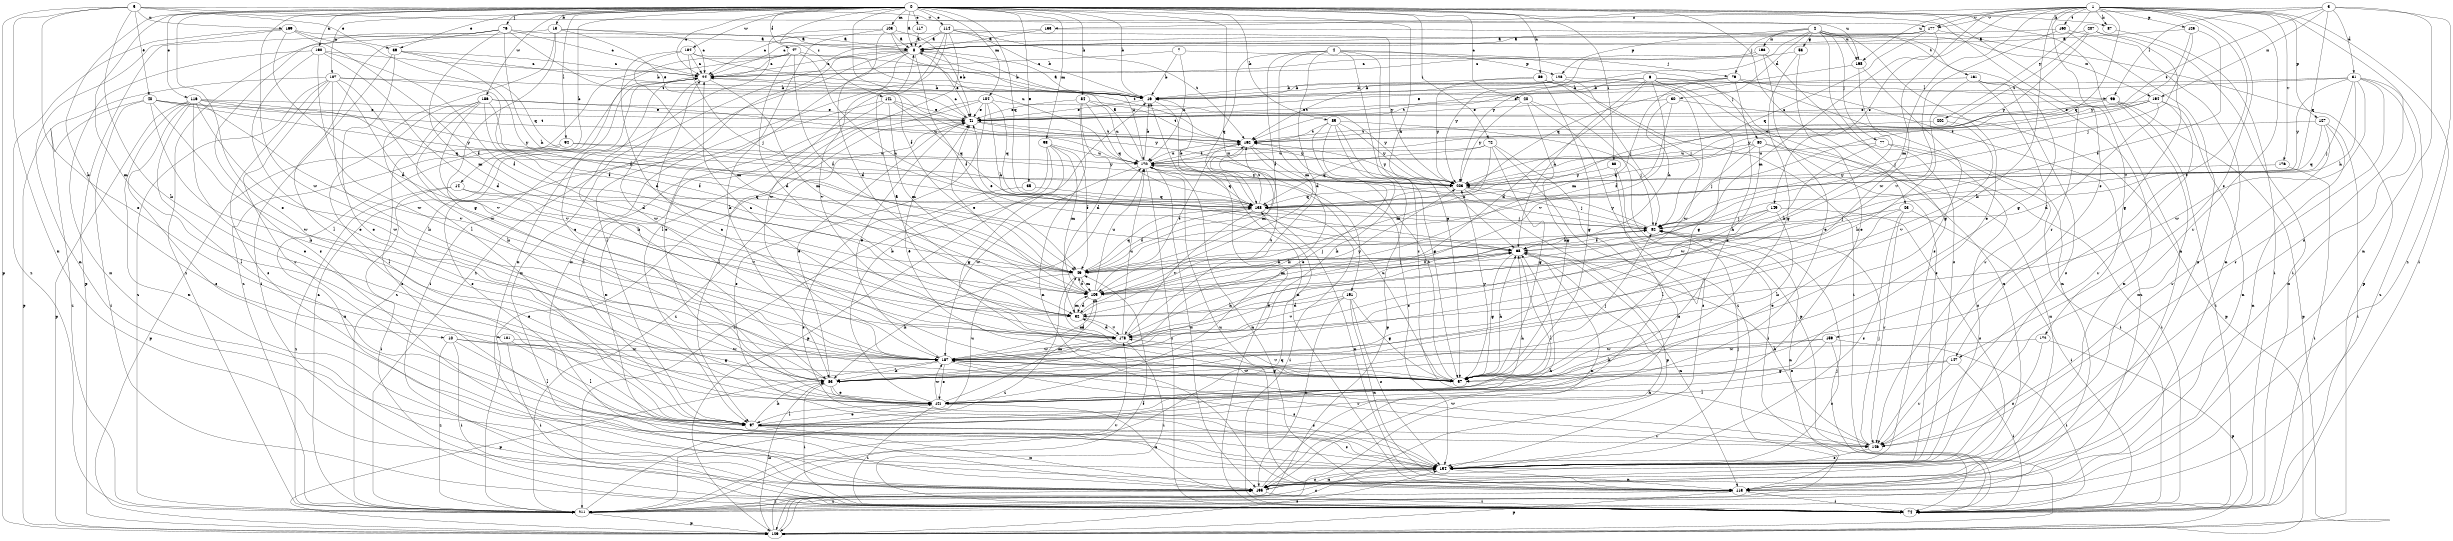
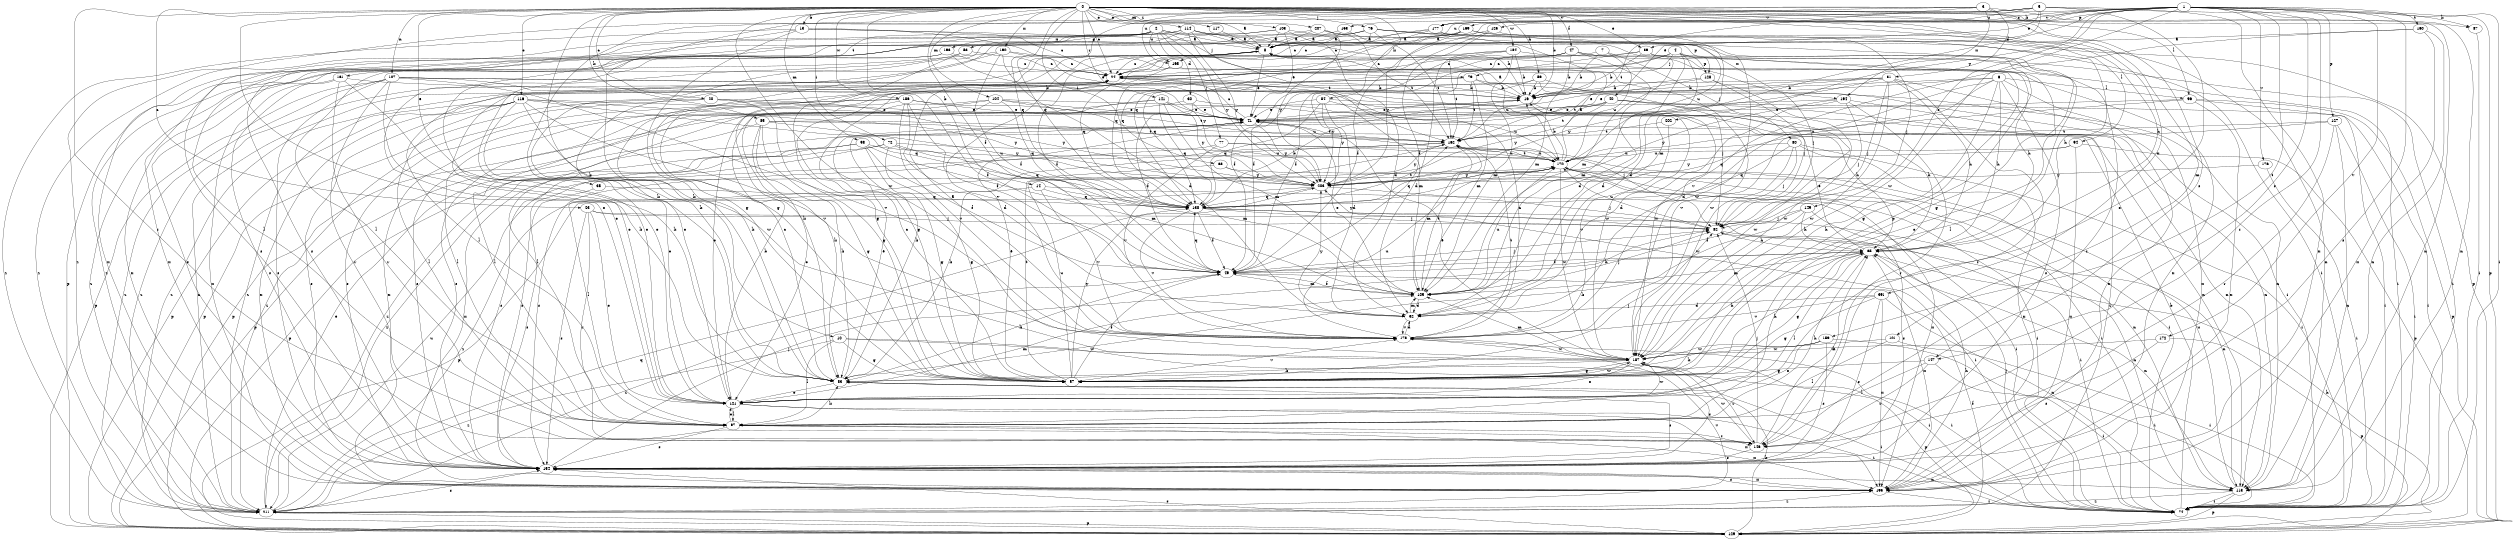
  strict digraph {
    0
    8
    10
    13
    14
    16
    20
    23
    24
    35
    39
    47
    49
    59
    65
    68
    72
    76
    84
    85
    87
    94
    98
    101
    103
    104
    107
    113
    114
    116
    117
    121
    138
    141
    146
    147
    184
    186
    187
    190
-   191
+   191 [label=391]
    207
    195
    41
    178
    170
    97
    74
    211
    57
    203
    129
    154
    82
    n55 [label=83]
    105
    32
    162
    1
    125
    127
    149
    153
    159
    160
    168
    172
    176
    177
    202
    2
    30
    53
    77
    79
    128
    161
    193
    194
    3
    31
    96
    4
    5
    40
    169
    6
    7
    80
    0 -> 8 [label=a]
    0 -> 10 [label=b]
    0 -> 13 [label=b]
    0 -> 14 [label=b]
    0 -> 16 [label=b]
    0 -> 20 [label=c]
    0 -> 23 [label=c]
    0 -> 24 [label=c]
    0 -> 35 [label=e]
    0 -> 39 [label=e]
    0 -> 47 [label=f]
    0 -> 49 [label=f]
    0 -> 59 [label=h]
    0 -> 65 [label=h]
    0 -> 68 [label=i]
    0 -> 72 [label=i]
    0 -> 76 [label=j]
    0 -> 84 [label=k]
    0 -> 85 [label=k]
    0 -> 87 [label=k]
    0 -> 94 [label=l]
    0 -> 98 [label=m]
    0 -> 101 [label=m]
    0 -> 103 [label=m]
    0 -> 104 [label=m]
    0 -> 107 [label=n]
    0 -> 113 [label=n]
    0 -> 114 [label=o]
    0 -> 116 [label=o]
    0 -> 117 [label=o]
    0 -> 121 [label=o]
    0 -> 138 [label=q]
    0 -> 141 [label=r]
    0 -> 146 [label=r]
    0 -> 147 [label=s]
    0 -> 184 [label=w]
    0 -> 186 [label=w]
    0 -> 187 [label=w]
    0 -> 190 [label=x]
    0 -> 191 [label=x]
+   0 -> 207 [label=z]
    8 -> 24 [label=c]
    8 -> 49 [label=f]
    8 -> 121 [label=o]
    8 -> 195 [label=x]
    8 -> 41 [label=e]
    8 -> 178 [label=v]
    8 -> 170 [label=u]
    8 -> 97 [label=l]
    10 -> 187 [label=w]
    10 -> 97 [label=l]
    10 -> 74 [label=i]
    10 -> 211 [label=z]
    10 -> 57 [label=g]
    13 -> 8 [label=a]
    13 -> 24 [label=c]
    13 -> 41 [label=e]
    13 -> 97 [label=l]
    13 -> 211 [label=z]
    13 -> 57 [label=g]
    14 -> 138 [label=q]
    14 -> 178 [label=v]
    14 -> 74 [label=i]
    14 -> 211 [label=z]
    16 -> 8 [label=a]
    16 -> 113 [label=n]
    16 -> 41 [label=e]
    20 -> 41 [label=e]
    20 -> 211 [label=z]
    20 -> 57 [label=g]
    20 -> 203 [label=y]
    20 -> 129 [label=p]
    23 -> 121 [label=o]
    23 -> 146 [label=r]
    23 -> 74 [label=i]
    23 -> 154 [label=s]
    23 -> 82 [label=j]
    24 -> 16 [label=b]
    24 -> 187 [label=w]
    24 -> 211 [label=z]
    24 -> n55 [label=k]
    24 -> 105 [label=m]
    35 -> 138 [label=q]
    35 -> 154 [label=s]
    39 -> 16 [label=b]
    39 -> 24 [label=c]
    39 -> 49 [label=f]
    39 -> 121 [label=o]
    39 -> 74 [label=i]
    47 -> 16 [label=b]
    47 -> 24 [label=c]
    47 -> 49 [label=f]
    47 -> 65 [label=h]
    47 -> 74 [label=i]
    47 -> 211 [label=z]
    47 -> 32 [label=d]
    49 -> 65 [label=h]
    49 -> 138 [label=q]
    49 -> 211 [label=z]
    49 -> 82 [label=j]
    49 -> n55 [label=k]
    49 -> 105 [label=m]
    59 -> 16 [label=b]
    59 -> 74 [label=i]
    59 -> 57 [label=g]
    59 -> 203 [label=y]
    59 -> 82 [label=j]
    65 -> 49 [label=f]
    65 -> 113 [label=n]
    65 -> 195 [label=x]
    65 -> 41 [label=e]
    65 -> 97 [label=l]
    65 -> 57 [label=g]
    65 -> 105 [label=m]
    68 -> 97 [label=l]
    68 -> 74 [label=i]
    68 -> 203 [label=y]
    72 -> 138 [label=q]
    72 -> 195 [label=x]
    72 -> 170 [label=u]
    72 -> 57 [label=g]
    72 -> 154 [label=s]
    72 -> 105 [label=m]
    76 -> 8 [label=a]
    76 -> 24 [label=c]
    76 -> 65 [label=h]
    76 -> 97 [label=l]
    76 -> 129 [label=p]
    76 -> 154 [label=s]
    76 -> 105 [label=m]
    76 -> 162 [label=t]
    84 -> 113 [label=n]
    84 -> 138 [label=q]
    84 -> 41 [label=e]
    84 -> 170 [label=u]
    84 -> 203 [label=y]
    84 -> 32 [label=d]
    85 -> 121 [label=o]
    85 -> 57 [label=g]
    85 -> 203 [label=y]
    85 -> 129 [label=p]
    85 -> 82 [label=j]
    85 -> n55 [label=k]
    85 -> 162 [label=t]
    87 -> 74 [label=i]
    94 -> 195 [label=x]
    94 -> 170 [label=u]
    94 -> 203 [label=y]
    94 -> 129 [label=p]
    98 -> 49 [label=f]
    98 -> 170 [label=u]
    98 -> 211 [label=z]
    98 -> 57 [label=g]
    98 -> 129 [label=p]
    98 -> 105 [label=m]
    101 -> 187 [label=w]
    101 -> 97 [label=l]
    101 -> 74 [label=i]
    103 -> 8 [label=a]
    103 -> 195 [label=x]
    103 -> 41 [label=e]
    103 -> 170 [label=u]
    103 -> n55 [label=k]
    103 -> 32 [label=d]
    104 -> 65 [label=h]
    104 -> 138 [label=q]
    104 -> 195 [label=x]
    104 -> 41 [label=e]
    104 -> 97 [label=l]
    104 -> 154 [label=s]
    104 -> 162 [label=t]
    107 -> 16 [label=b]
    107 -> 49 [label=f]
    107 -> 146 [label=r]
    107 -> 187 [label=w]
    107 -> 178 [label=v]
    107 -> 211 [label=z]
    107 -> 129 [label=p]
    107 -> 154 [label=s]
    107 -> n55 [label=k]
    113 -> 170 [label=u]
    113 -> 74 [label=i]
    113 -> 211 [label=z]
    113 -> 129 [label=p]
    114 -> 8 [label=a]
    114 -> 16 [label=b]
    114 -> 187 [label=w]
    114 -> 195 [label=x]
    114 -> 97 [label=l]
    114 -> 211 [label=z]
    114 -> 203 [label=y]
    114 -> 162 [label=t]
    116 -> 121 [label=o]
    116 -> 138 [label=q]
    116 -> 187 [label=w]
    116 -> 195 [label=x]
    116 -> 41 [label=e]
    116 -> 178 [label=v]
    116 -> 97 [label=l]
    116 -> 203 [label=y]
    116 -> 129 [label=p]
    116 -> 154 [label=s]
    117 -> 8 [label=a]
    121 -> 16 [label=b]
    121 -> 187 [label=w]
    121 -> 195 [label=x]
    121 -> 97 [label=l]
    121 -> 74 [label=i]
    121 -> 105 [label=m]
    138 -> 16 [label=b]
    138 -> 49 [label=f]
    138 -> 113 [label=n]
    138 -> 178 [label=v]
    138 -> 74 [label=i]
    138 -> 82 [label=j]
    138 -> 162 [label=t]
    141 -> 138 [label=q]
    141 -> 41 [label=e]
    141 -> 97 [label=l]
    141 -> 203 [label=y]
    141 -> 154 [label=s]
    141 -> 105 [label=m]
    146 -> 65 [label=h]
    146 -> 187 [label=w]
    146 -> 154 [label=s]
    146 -> 82 [label=j]
    147 -> 146 [label=r]
    147 -> 97 [label=l]
    147 -> 74 [label=i]
    147 -> 57 [label=g]
    184 -> 16 [label=b]
    184 -> 24 [label=c]
    184 -> 82 [label=j]
    184 -> 105 [label=m]
    184 -> 32 [label=d]
    184 -> 162 [label=t]
    186 -> 49 [label=f]
    186 -> 41 [label=e]
    186 -> 178 [label=v]
    186 -> 170 [label=u]
    186 -> 97 [label=l]
    186 -> 154 [label=s]
    186 -> n55 [label=k]
    186 -> 32 [label=d]
    187 -> 65 [label=h]
    187 -> 121 [label=o]
    187 -> 146 [label=r]
    187 -> 41 [label=e]
    187 -> 57 [label=g]
    187 -> 129 [label=p]
    187 -> 154 [label=s]
    187 -> n55 [label=k]
    187 -> 105 [label=m]
    190 -> 24 [label=c]
    190 -> 49 [label=f]
    190 -> 121 [label=o]
    190 -> 187 [label=w]
    190 -> 195 [label=x]
    190 -> 32 [label=d]
    191 -> 113 [label=n]
    191 -> 195 [label=x]
    191 -> 178 [label=v]
    191 -> 57 [label=g]
    191 -> 154 [label=s]
    191 -> 32 [label=d]
    207 -> 8 [label=a]
    207 -> 74 [label=i]
    207 -> 57 [label=g]
    207 -> 203 [label=y]
    207 -> 162 [label=t]
    195 -> 65 [label=h]
    195 -> 74 [label=i]
    195 -> 211 [label=z]
    195 -> 154 [label=s]
    41 -> 24 [label=c]
    41 -> 211 [label=z]
    41 -> 203 [label=y]
    41 -> 162 [label=t]
    178 -> 8 [label=a]
    178 -> 24 [label=c]
    178 -> 187 [label=w]
    178 -> 170 [label=u]
    178 -> 74 [label=i]
    178 -> 32 [label=d]
    178 -> 162 [label=t]
    170 -> 8 [label=a]
    170 -> 16 [label=b]
    170 -> 113 [label=n]
    170 -> 138 [label=q]
    170 -> 187 [label=w]
    170 -> 195 [label=x]
    170 -> 74 [label=i]
    170 -> 203 [label=y]
    170 -> 162 [label=t]
    97 -> 65 [label=h]
    97 -> 121 [label=o]
    97 -> 146 [label=r]
    97 -> 195 [label=x]
    97 -> 154 [label=s]
    97 -> n55 [label=k]
    74 -> 16 [label=b]
    74 -> 82 [label=j]
    211 -> 24 [label=c]
    211 -> 138 [label=q]
    211 -> 41 [label=e]
    211 -> 178 [label=v]
    211 -> 170 [label=u]
    211 -> 129 [label=p]
    211 -> 154 [label=s]
    57 -> 24 [label=c]
    57 -> 49 [label=f]
    57 -> 65 [label=h]
    57 -> 187 [label=w]
    57 -> 41 [label=e]
    57 -> 178 [label=v]
    57 -> 170 [label=u]
    57 -> 203 [label=y]
    57 -> 82 [label=j]
    57 -> 162 [label=t]
    203 -> 138 [label=q]
    203 -> 129 [label=p]
    203 -> 82 [label=j]
    129 -> 49 [label=f]
    129 -> 65 [label=h]
    129 -> 154 [label=s]
    129 -> n55 [label=k]
    154 -> 113 [label=n]
    154 -> 195 [label=x]
    154 -> 82 [label=j]
    82 -> 65 [label=h]
    82 -> 113 [label=n]
    82 -> 170 [label=u]
    82 -> 203 [label=y]
    n55 -> 24 [label=c]
    n55 -> 121 [label=o]
    n55 -> 41 [label=e]
    n55 -> 74 [label=i]
    n55 -> 154 [label=s]
    105 -> 49 [label=f]
    105 -> 41 [label=e]
    105 -> 170 [label=u]
    105 -> 82 [label=j]
    105 -> 32 [label=d]
    105 -> 162 [label=t]
    32 -> 178 [label=v]
    32 -> 203 [label=y]
    32 -> 105 [label=m]
    162 -> 170 [label=u]
    162 -> 203 [label=y]
    162 -> 154 [label=s]
    162 -> n55 [label=k]
    162 -> 105 [label=m]
    1 -> 87 [label=k]
    1 -> 138 [label=q]
    1 -> 146 [label=r]
    1 -> 147 [label=s]
    1 -> 187 [label=w]
    1 -> 74 [label=i]
    1 -> 154 [label=s]
    1 -> n55 [label=k]
    1 -> 105 [label=m]
    1 -> 125 [label=p]
    1 -> 127 [label=p]
    1 -> 149 [label=s]
    1 -> 153 [label=s]
    1 -> 159 [label=t]
    1 -> 160 [label=t]
    1 -> 168 [label=u]
    1 -> 172 [label=v]
    1 -> 176 [label=v]
    1 -> 177 [label=v]
    1 -> 202 [label=y]
    125 -> 8 [label=a]
    125 -> 49 [label=f]
    125 -> 203 [label=y]
    125 -> 82 [label=j]
    127 -> 113 [label=n]
    127 -> 138 [label=q]
    127 -> 146 [label=r]
    127 -> 74 [label=i]
    127 -> 162 [label=t]
    149 -> 49 [label=f]
    149 -> 65 [label=h]
    149 -> 154 [label=s]
    149 -> 82 [label=j]
    149 -> n55 [label=k]
    153 -> 8 [label=a]
    153 -> 24 [label=c]
    153 -> 57 [label=g]
    159 -> 121 [label=o]
    159 -> 187 [label=w]
    159 -> 74 [label=i]
    159 -> 154 [label=s]
    159 -> n55 [label=k]
    160 -> 8 [label=a]
    160 -> 113 [label=n]
    160 -> 195 [label=x]
    160 -> 178 [label=v]
    168 -> 138 [label=q]
    168 -> 57 [label=g]
    168 -> n55 [label=k]
    172 -> 187 [label=w]
    172 -> 129 [label=p]
    172 -> 154 [label=s]
    176 -> 74 [label=i]
    176 -> 203 [label=y]
    177 -> 8 [label=a]
    177 -> 24 [label=c]
    177 -> 138 [label=q]
    177 -> 129 [label=p]
    177 -> 105 [label=m]
    202 -> 178 [label=v]
    202 -> 162 [label=t]
    2 -> 121 [label=o]
    2 -> 203 [label=y]
    2 -> 154 [label=s]
    2 -> 168 [label=u]
    2 -> 30 [label=d]
    2 -> 53 [label=g]
    2 -> 77 [label=j]
    2 -> 79 [label=j]
    2 -> 128 [label=p]
    2 -> 161 [label=t]
    2 -> 193 [label=x]
    2 -> 194 [label=x]
    30 -> 49 [label=f]
    30 -> 65 [label=h]
    30 -> 41 [label=e]
    30 -> 129 [label=p]
    53 -> 24 [label=c]
    53 -> 121 [label=o]
    53 -> 57 [label=g]
    77 -> 178 [label=v]
    77 -> 170 [label=u]
    77 -> 74 [label=i]
    77 -> 154 [label=s]
    79 -> 16 [label=b]
    79 -> 113 [label=n]
    79 -> 121 [label=o]
    79 -> 211 [label=z]
    79 -> 105 [label=m]
    79 -> 162 [label=t]
    128 -> 16 [label=b]
    128 -> 187 [label=w]
    128 -> 82 [label=j]
    128 -> 162 [label=t]
    161 -> 16 [label=b]
    161 -> 146 [label=r]
    161 -> 195 [label=x]
    161 -> 154 [label=s]
    161 -> n55 [label=k]
    193 -> 24 [label=c]
    193 -> 121 [label=o]
    193 -> 203 [label=y]
    193 -> 154 [label=s]
    194 -> 113 [label=n]
    194 -> 146 [label=r]
    194 -> 41 [label=e]
    194 -> 203 [label=y]
    194 -> 82 [label=j]
    194 -> 32 [label=d]
    3 -> 113 [label=n]
    3 -> 138 [label=q]
    3 -> 211 [label=z]
    3 -> 162 [label=t]
    3 -> 177 [label=v]
    3 -> 194 [label=x]
    3 -> 31 [label=d]
    3 -> 96 [label=l]
    31 -> 16 [label=b]
    31 -> 65 [label=h]
    31 -> 146 [label=r]
    31 -> 187 [label=w]
    31 -> 195 [label=x]
    31 -> 41 [label=e]
    31 -> 211 [label=z]
    31 -> 203 [label=y]
    31 -> 82 [label=j]
    96 -> 195 [label=x]
    96 -> 41 [label=e]
    96 -> 170 [label=u]
    96 -> 74 [label=i]
    96 -> 129 [label=p]
    4 -> 49 [label=f]
    4 -> 138 [label=q]
    4 -> 146 [label=r]
    4 -> 57 [label=p]
    4 -> 105 [label=m]
    4 -> 32 [label=d]
    4 -> 79 [label=j]
    4 -> 128 [label=p]
    5 -> 39 [label=e]
    5 -> 121 [label=o]
    5 -> 195 [label=x]
    5 -> 129 [label=p]
    5 -> n55 [label=k]
    5 -> 168 [label=u]
    5 -> 177 [label=v]
    5 -> 40 [label=e]
    5 -> 169 [label=u]
    40 -> 187 [label=w]
    40 -> 41 [label=e]
    40 -> 74 [label=i]
    40 -> 211 [label=z]
    40 -> 203 [label=y]
    40 -> n55 [label=k]
    40 -> 162 [label=t]
    169 -> 8 [label=a]
    169 -> 49 [label=f]
    169 -> 113 [label=n]
    169 -> 138 [label=q]
    169 -> 211 [label=z]
    169 -> 32 [label=d]
    6 -> 16 [label=b]
    6 -> 65 [label=h]
    6 -> 195 [label=x]
    6 -> 41 [label=e]
    6 -> 178 [label=v]
-   6 -> 57 [label=g]
+   6 -> 57 [label=h]
    6 -> 154 [label=s]
    6 -> 32 [label=d]
    6 -> 96 [label=l]
    7 -> 16 [label=b]
    7 -> 24 [label=c]
    7 -> 170 [label=u]
    7 -> 80 [label=j]
    80 -> 138 [label=q]
    80 -> 187 [label=w]
    80 -> 195 [label=x]
    80 -> 170 [label=u]
    80 -> 74 [label=i]
    80 -> 82 [label=j]
  }
